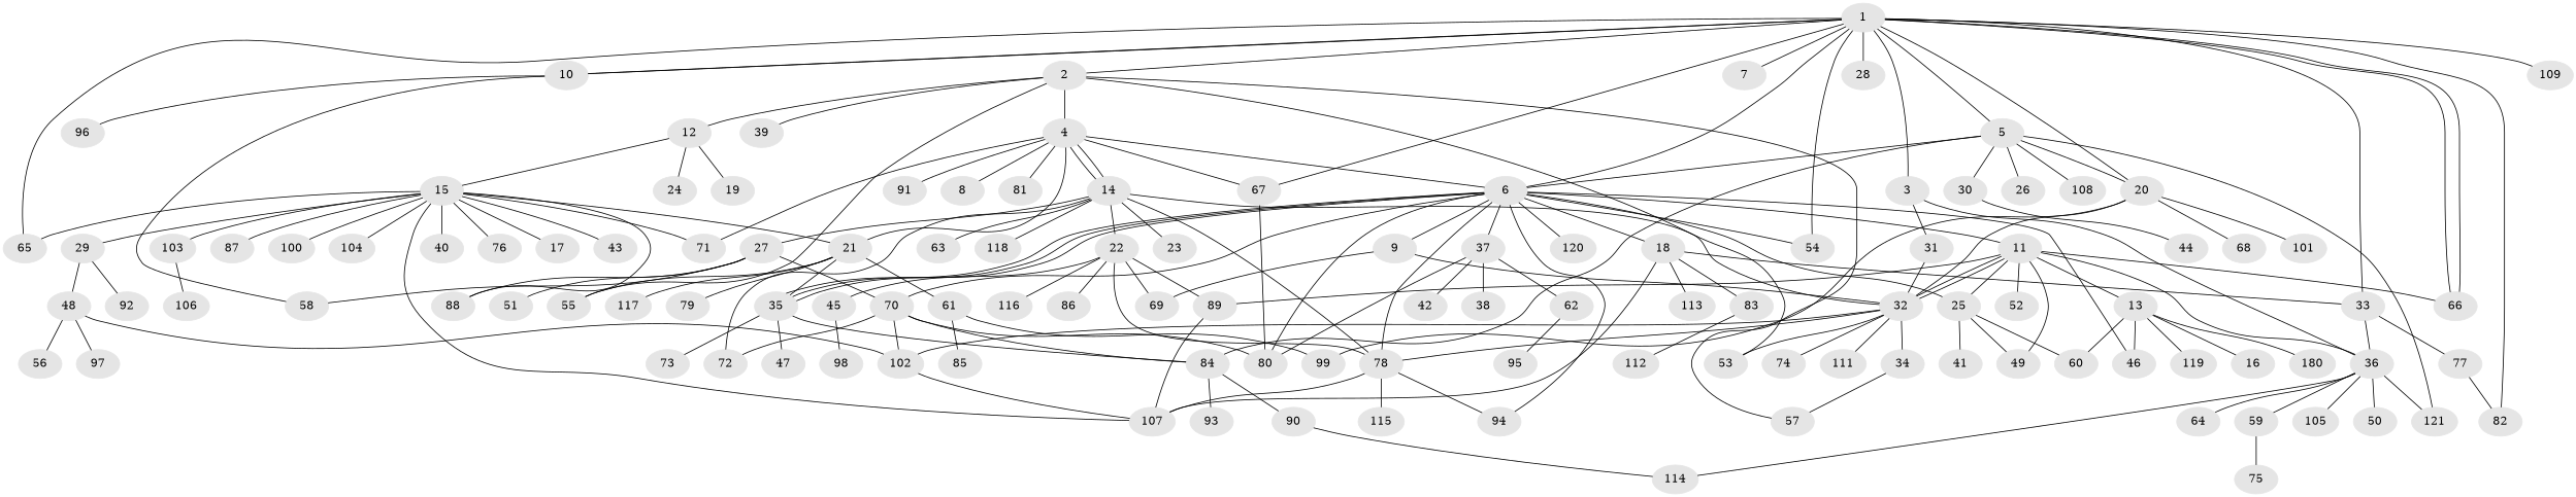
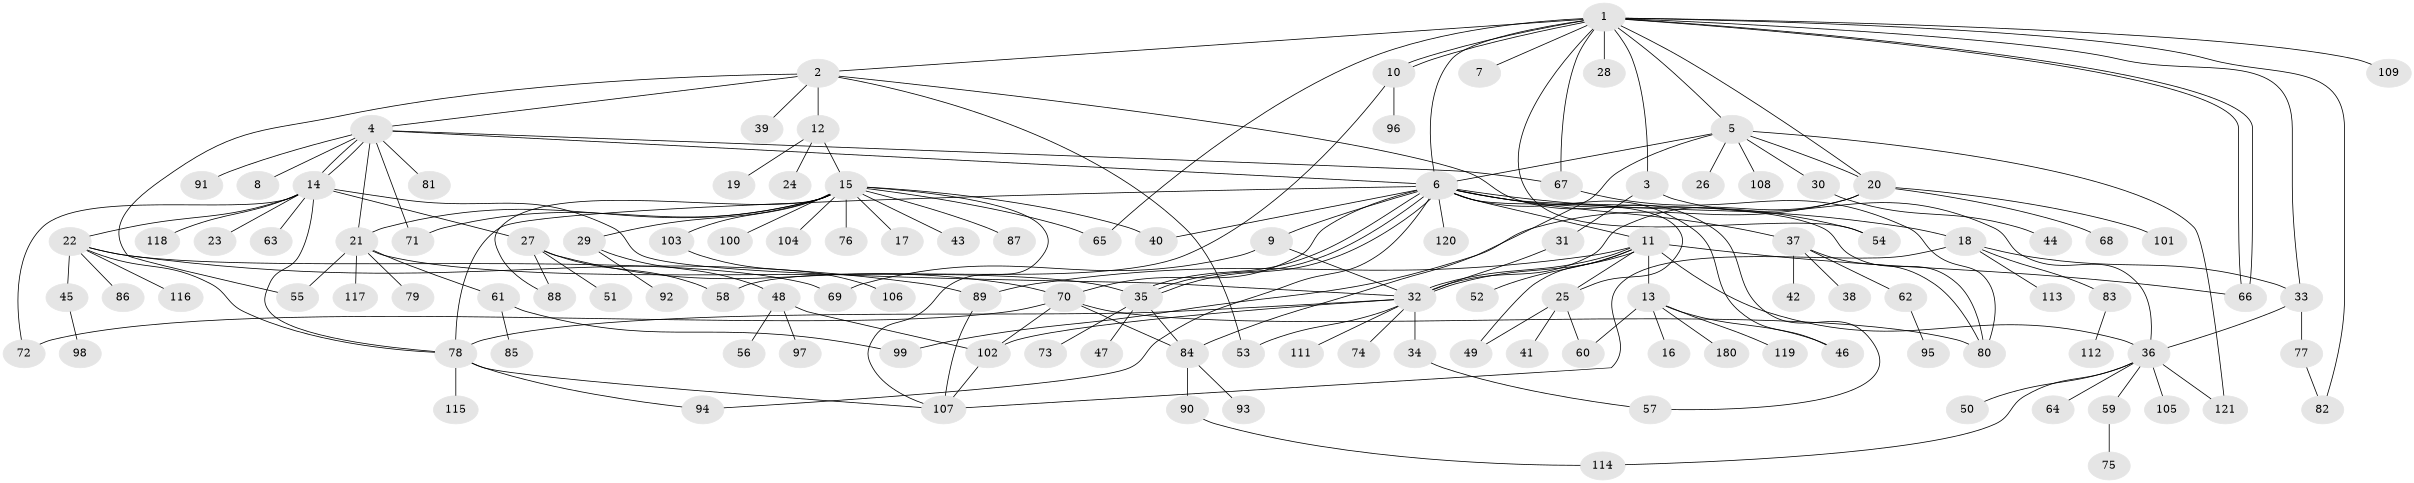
  graph {
    node [color=gray90 style=filled]
    1
    2
    3
    5
    6
    7
    10
    20
    28
    33
    54
    65
    66
    67
    82
    109
    4
    12
    39
    53
    57
    55
    31
    36
    26
    30
    84
    108
    121
    9
    11
    18
    25
    35
    37
    40
    46
    70
    78
    80
    94
    120
    58
    96
    32
    68
    99
    101
    77
    8
    14
    21
    71
    81
    91
    15
    19
    24
    50
    59
    64
    105
    114
    22
    23
    27
    63
    72
    118
    61
    79
    117
    44
    90
    93
    69
    13
    49
    52
    89
    107
    83
    113
    60
    41
    47
    73
    38
    42
    62
    102
    115
    34
    74
    111
    16
    n97 [label=180]
    119
    76
    17
    29
    43
    87
    88
    100
    103
    104
    45
    86
    116
    51
    48
    92
    106
    112
    85
    98
    56
    97
    75
    95
    1 -- 2
    1 -- 3
    1 -- 5
    1 -- 6
    1 -- 7
    1 -- 10
    1 -- 10
    1 -- 20
    1 -- 28
    1 -- 33
    1 -- 54
    1 -- 65
    1 -- 66
    1 -- 66
    1 -- 67
    1 -- 82
    1 -- 109
    2 -- 4
    2 -- 12
    2 -- 39
    2 -- 53
    2 -- 57
    2 -- 55
    3 -- 31
    3 -- 36
    5 -- 6
    5 -- 20
    5 -- 26
    5 -- 30
    5 -- 84
    5 -- 108
    5 -- 121
    6 -- 54
    6 -- 9
    6 -- 11
    6 -- 18
    6 -- 25
    6 -- 35
    6 -- 35
    6 -- 35
    6 -- 37
+   6 -- 40
    6 -- 46
    6 -- 70
    6 -- 78
    6 -- 80
    6 -- 94
    6 -- 120
    10 -- 58
    10 -- 96
    20 -- 32
    20 -- 68
    20 -- 99
    20 -- 101
    33 -- 36
    33 -- 77
    67 -- 80
    4 -- 6
    4 -- 67
    4 -- 8
    4 -- 14
    4 -- 14
    4 -- 21
    4 -- 71
    4 -- 81
    4 -- 91
    12 -- 15
    12 -- 19
    12 -- 24
    31 -- 32
    36 -- 121
    36 -- 50
    36 -- 59
    36 -- 64
    36 -- 105
    36 -- 114
    30 -- 44
    84 -- 90
    84 -- 93
    9 -- 32
    9 -- 69
    11 -- 66
    11 -- 36
    11 -- 25
    11 -- 32
    11 -- 32
    11 -- 13
    11 -- 49
    11 -- 52
    11 -- 89
    18 -- 33
    18 -- 107
    18 -- 83
    18 -- 113
    25 -- 49
    25 -- 60
    25 -- 41
    35 -- 84
    35 -- 47
    35 -- 73
    37 -- 80
    37 -- 38
    37 -- 42
    37 -- 62
    70 -- 84
    70 -- 80
    70 -- 72
    70 -- 102
    78 -- 94
    78 -- 107
    78 -- 115
    32 -- 53
    32 -- 78
    32 -- 102
    32 -- 34
    32 -- 74
    32 -- 111
    77 -- 82
    14 -- 78
    14 -- 32
    14 -- 22
    14 -- 23
    14 -- 27
    14 -- 63
    14 -- 72
    14 -- 118
    21 -- 55
    21 -- 35
    21 -- 61
    21 -- 79
    21 -- 117
    15 -- 65
    15 -- 40
    15 -- 21
    15 -- 71
    15 -- 107
    15 -- 76
    15 -- 17
    15 -- 29
    15 -- 43
    15 -- 87
    15 -- 88
    15 -- 100
    15 -- 103
    15 -- 104
    59 -- 75
    22 -- 78
    22 -- 69
    22 -- 89
    22 -- 45
    22 -- 86
    22 -- 116
    27 -- 70
    27 -- 58
    27 -- 88
    27 -- 51
    61 -- 99
    61 -- 85
    90 -- 114
    13 -- 46
    13 -- 60
    13 -- 16
    13 -- n97
    13 -- 119
    89 -- 107
    83 -- 112
    62 -- 95
    102 -- 107
    34 -- 57
    29 -- 48
    29 -- 92
    103 -- 106
    45 -- 98
    48 -- 102
    48 -- 56
    48 -- 97
  }
